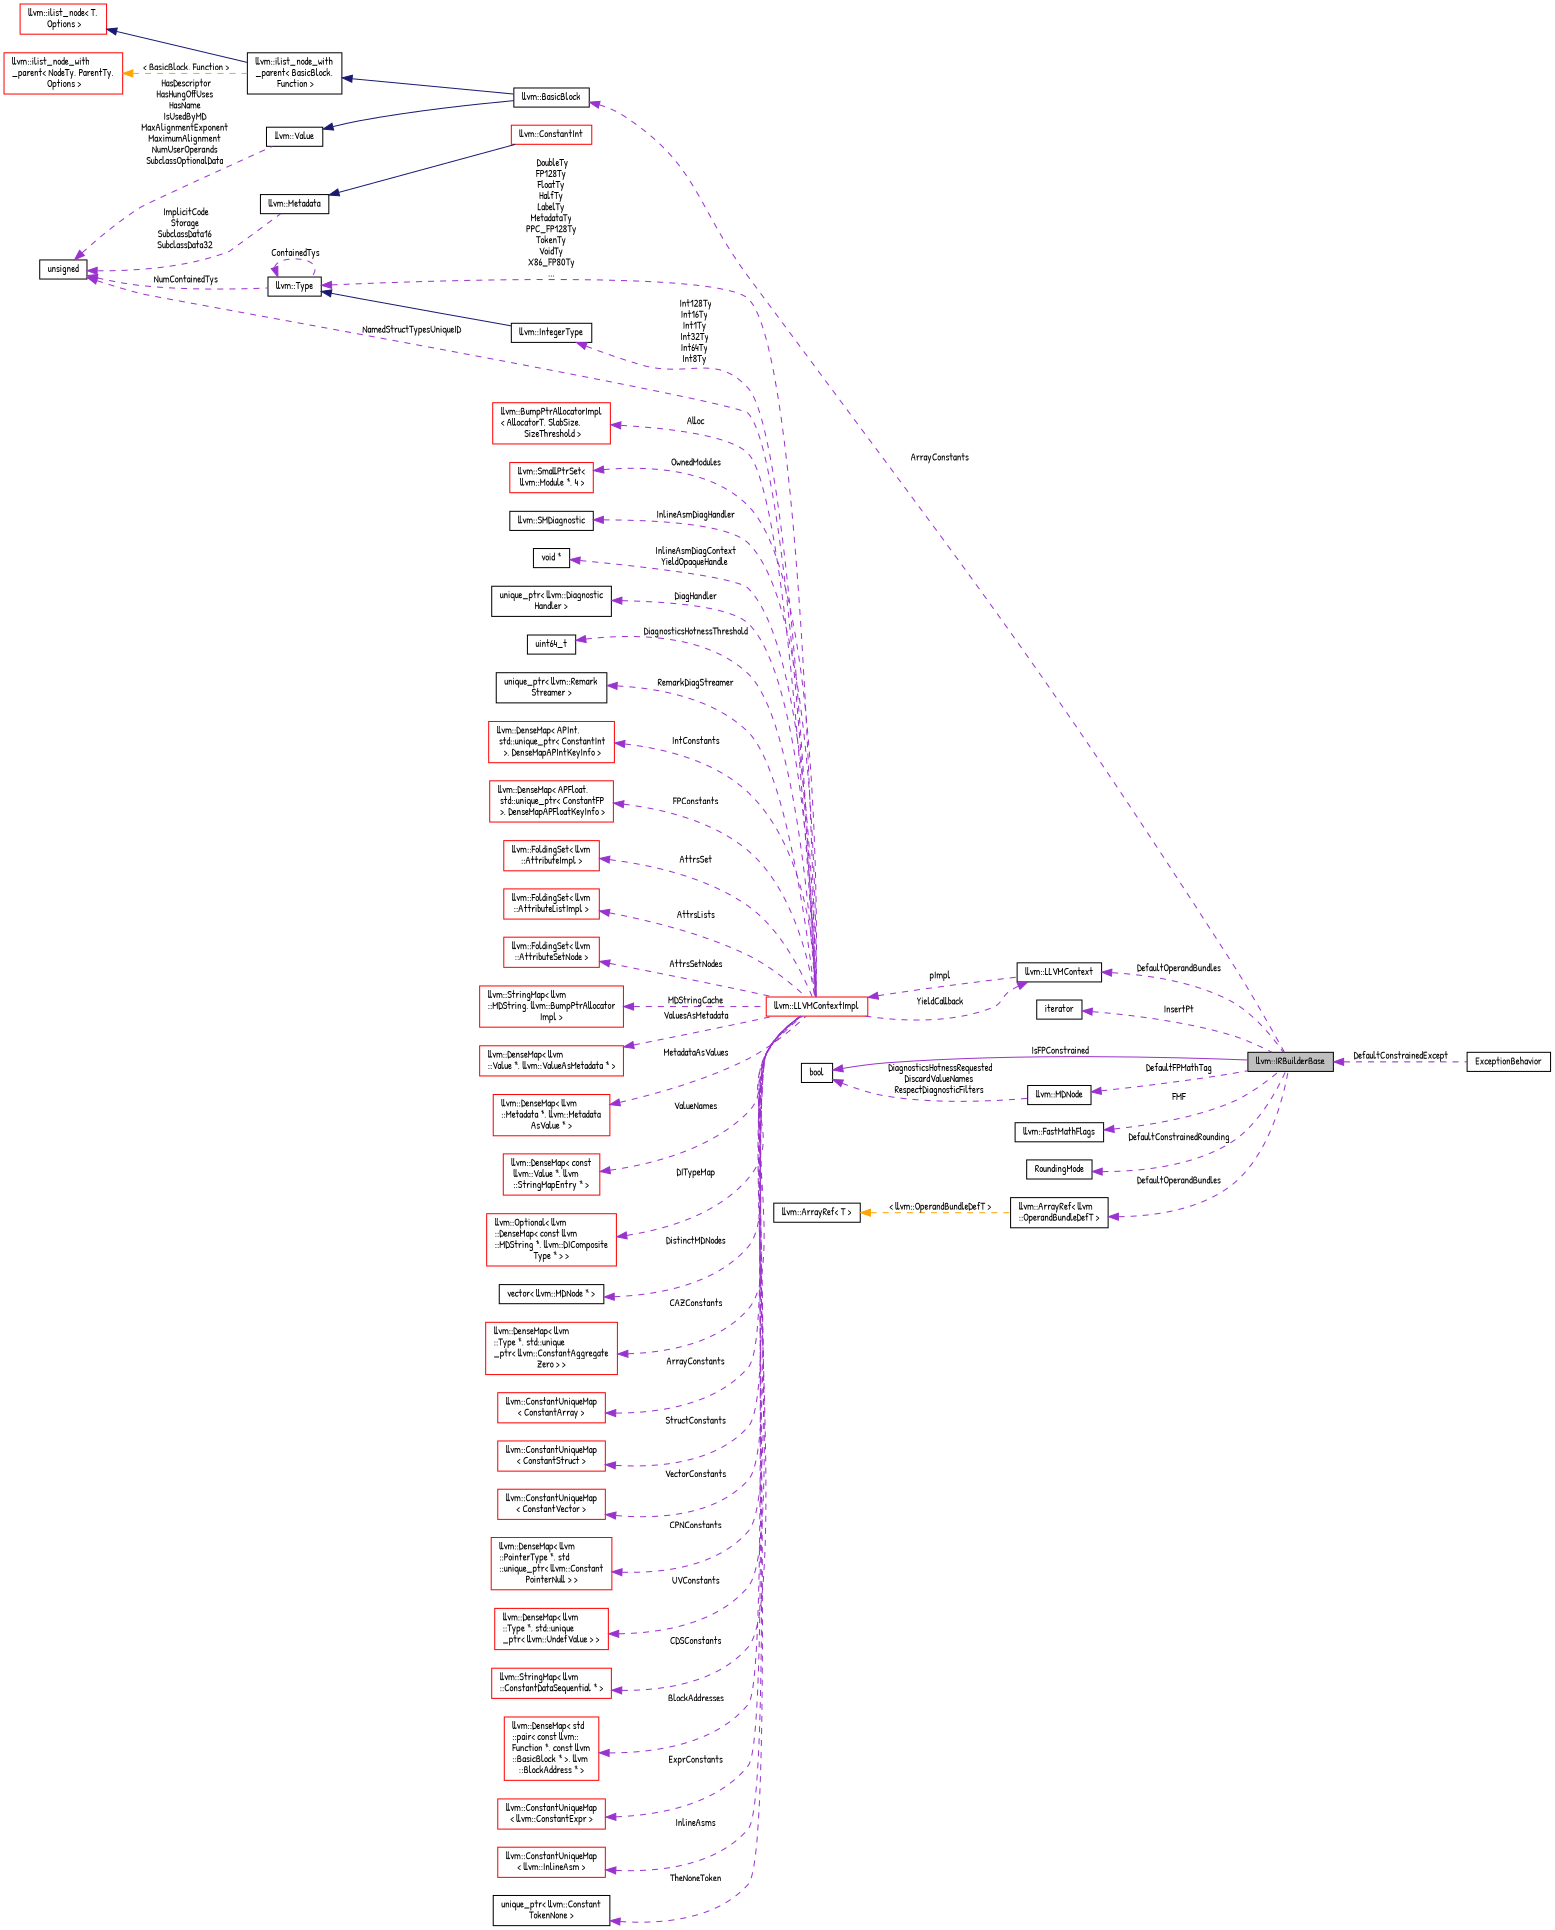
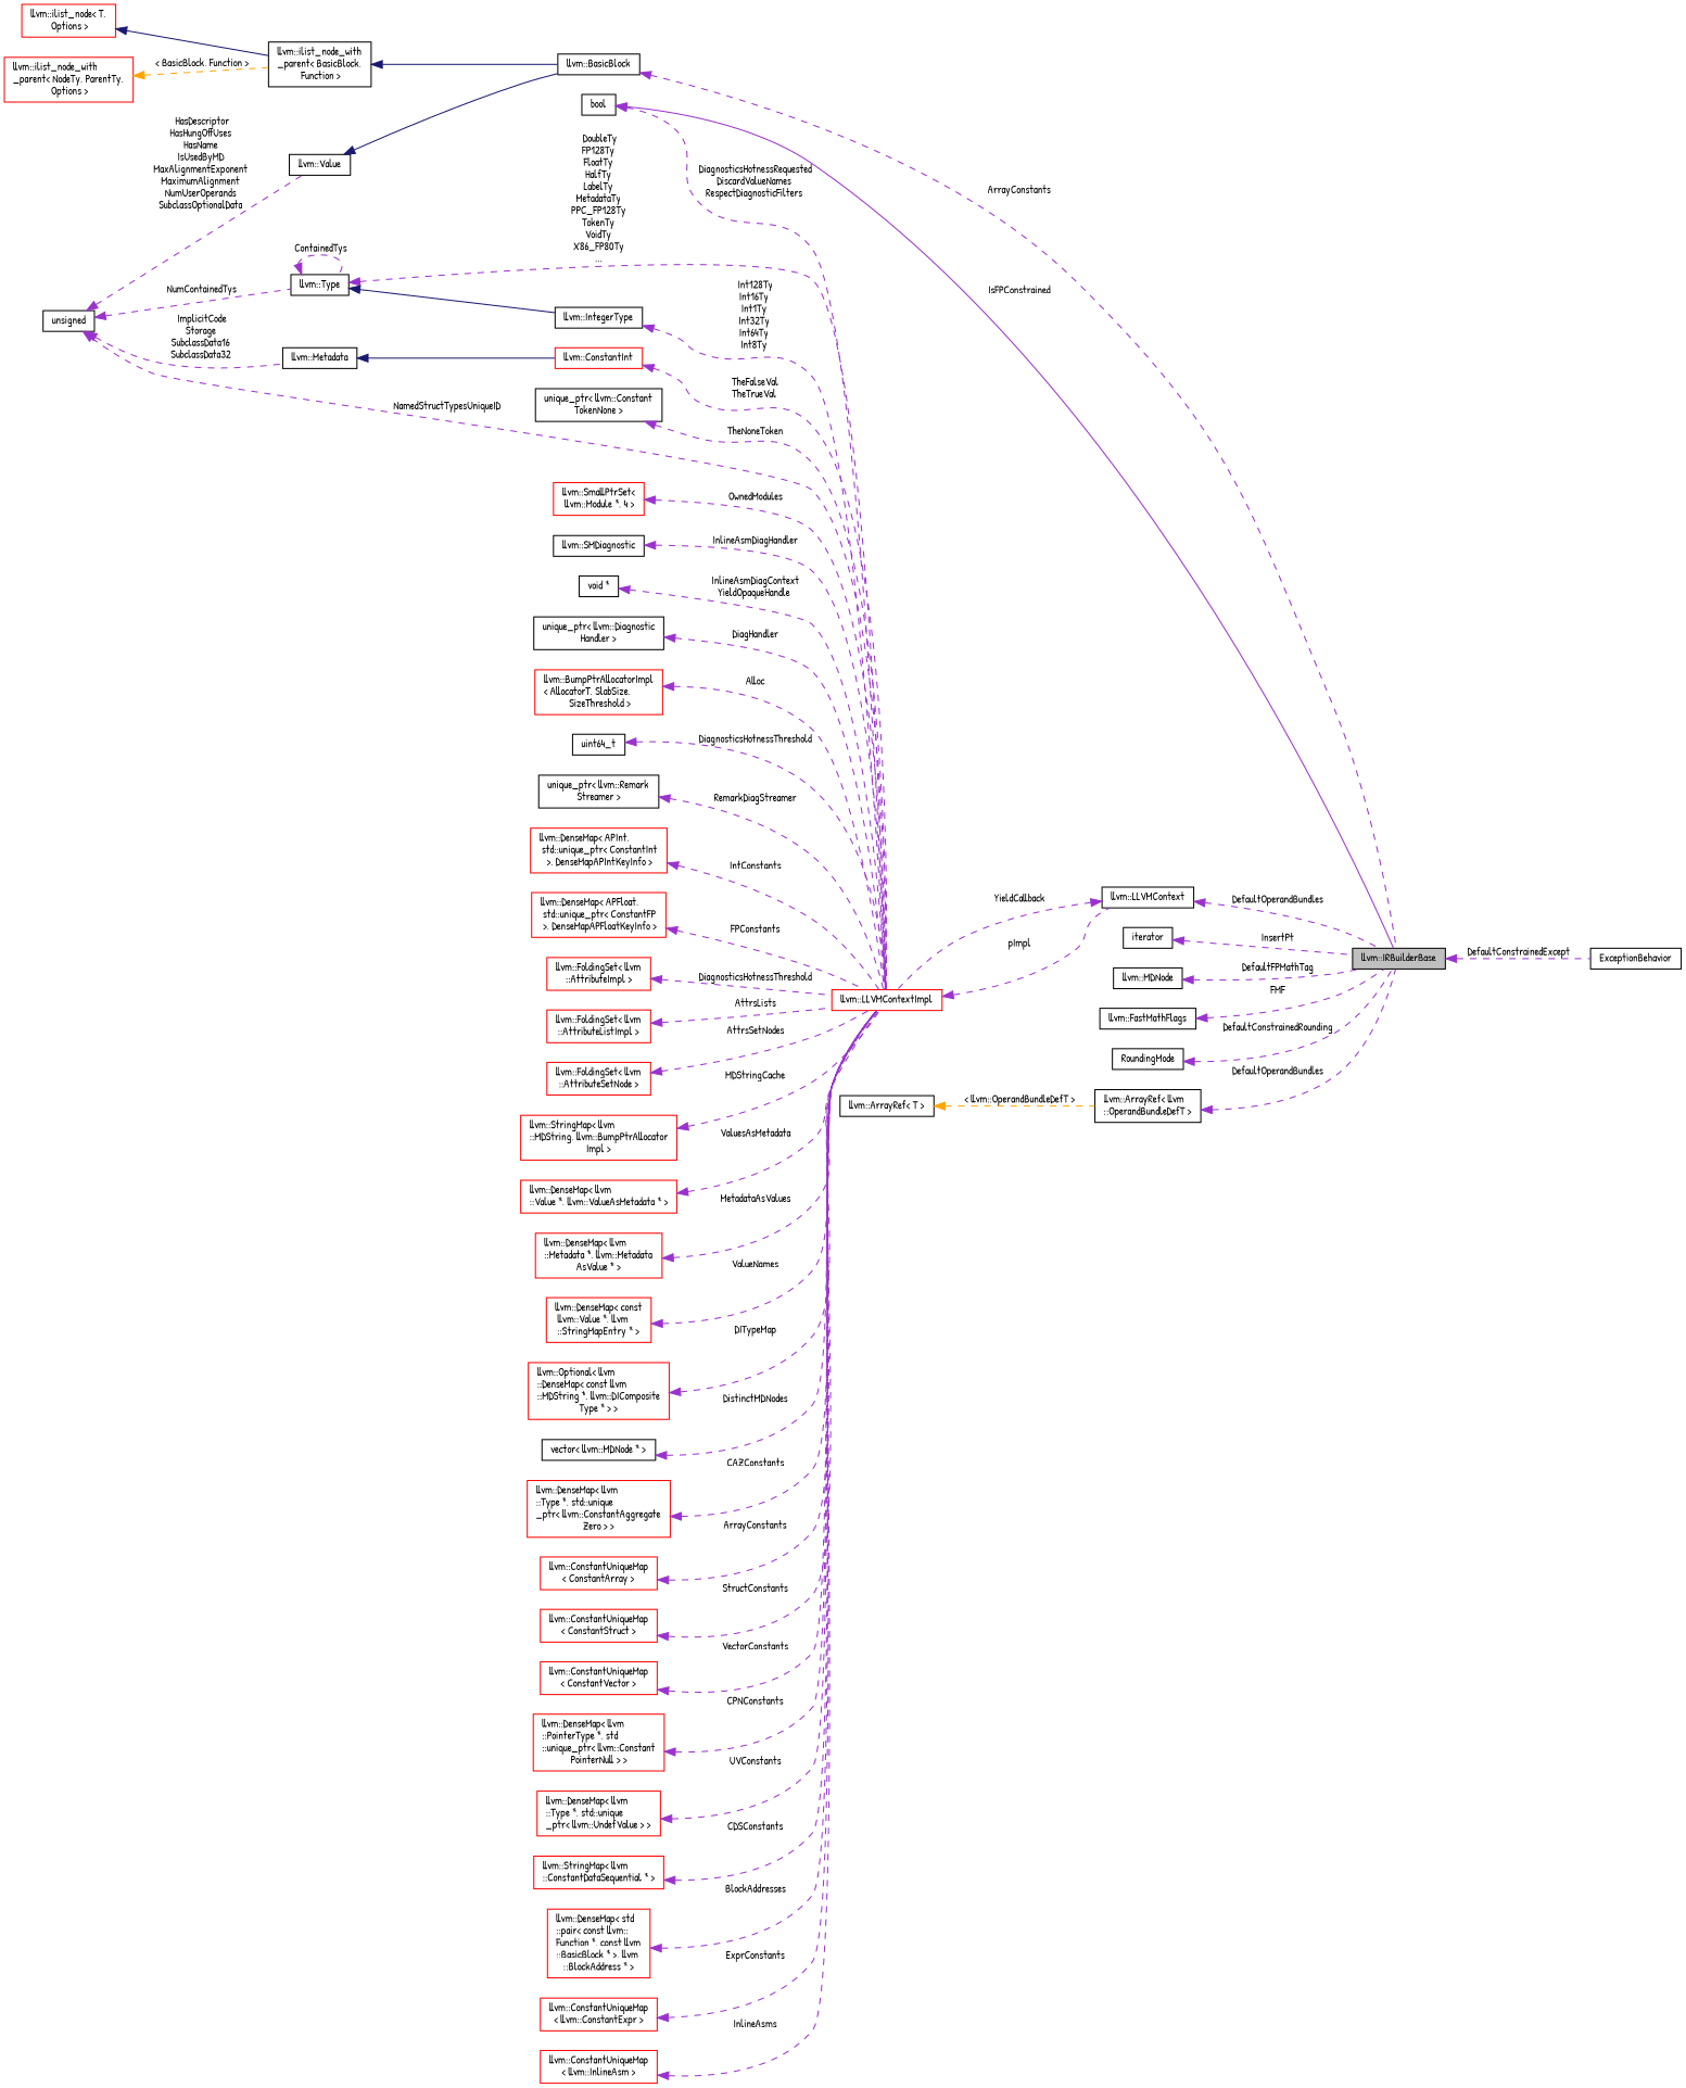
  digraph {
    fontname="Patrick Hand"
    rankdir=LR
    node [color=red fontname="Patrick Hand" fontsize=10 shape=box]
    edge [color=darkorchid3 dir=back fontname="Patrick Hand" fontsize=10 labelfontname=Helvetica labelfontsize=10 style=dashed]
    n1 [color=black fillcolor=grey75 fontcolor=black height=0.2 label="llvm::IRBuilderBase" style=filled width=0.4]
    n2 [color=black height=0.2 label=ExceptionBehavior width=0.4]
    n3 [color=black height=0.2 label="llvm::BasicBlock" width=0.4]
    n4 [color=black height=0.2 label="llvm::Value" width=0.4]
    n5 [color=black height=0.2 label=unsigned width=0.4]
    n6 [height=0.2 label="llvm::LLVMContextImpl" width=0.4]
    n7 [color=black height=0.2 label="llvm::Type" width=0.4]
    n8 [color=black height=0.2 label="llvm::Metadata" width=0.4]
    n9 [color=black height=0.2 label="llvm::LLVMContext" width=0.4]
    n10 [color=black height=0.2 label="llvm::IntegerType" width=0.4]
    n11 [height=0.2 label="llvm::ConstantInt" width=0.4]
    n12 [color=black height=0.2 label="llvm::ilist_node_with\l_parent\< BasicBlock,\l Function \>" width=0.4]
    n13 [height=0.2 label="llvm::ilist_node\< T,\l Options \>" width=0.4]
    n14 [height=0.2 label="llvm::ilist_node_with\l_parent\< NodeTy, ParentTy,\l Options \>" width=0.4]
    n15 [color=black height=0.2 label=iterator width=0.4]
    n16 [height=0.2 label="llvm::SmallPtrSet\<\l llvm::Module *, 4 \>" width=0.4]
    n17 [color=black height=0.2 label="llvm::SMDiagnostic" width=0.4]
    n18 [color=black height=0.2 label="void *" width=0.4]
    n19 [color=black height=0.2 label="unique_ptr\< llvm::Diagnostic\lHandler \>" width=0.4]
    n20 [color=black height=0.2 label=bool width=0.4]
    n21 [color=black height=0.2 label=uint64_t width=0.4]
    n22 [color=black height=0.2 label="unique_ptr\< llvm::Remark\lStreamer \>" width=0.4]
    n23 [height=0.2 label="llvm::DenseMap\< APInt,\l std::unique_ptr\< ConstantInt\l \>, DenseMapAPIntKeyInfo \>" width=0.4]
    n24 [height=0.2 label="llvm::DenseMap\< APFloat,\l std::unique_ptr\< ConstantFP\l \>, DenseMapAPFloatKeyInfo \>" width=0.4]
    n25 [height=0.2 label="llvm::FoldingSet\< llvm\l::AttributeImpl \>" width=0.4]
    n26 [height=0.2 label="llvm::FoldingSet\< llvm\l::AttributeListImpl \>" width=0.4]
    n27 [height=0.2 label="llvm::FoldingSet\< llvm\l::AttributeSetNode \>" width=0.4]
    n28 [height=0.2 label="llvm::StringMap\< llvm\l::MDString, llvm::BumpPtrAllocator\lImpl \>" width=0.4]
    n29 [height=0.2 label="llvm::DenseMap\< llvm\l::Value *, llvm::ValueAsMetadata * \>" width=0.4]
    n30 [height=0.2 label="llvm::DenseMap\< llvm\l::Metadata *, llvm::Metadata\lAsValue * \>" width=0.4]
    n31 [height=0.2 label="llvm::DenseMap\< const\l llvm::Value *, llvm\l::StringMapEntry * \>" width=0.4]
    n32 [height=0.2 label="llvm::Optional\< llvm\l::DenseMap\< const llvm\l::MDString *, llvm::DIComposite\lType * \> \>" width=0.4]
    n33 [color=black height=0.2 label="vector\< llvm::MDNode * \>" width=0.4]
    n34 [height=0.2 label="llvm::DenseMap\< llvm\l::Type *, std::unique\l_ptr\< llvm::ConstantAggregate\lZero \> \>" width=0.4]
    n35 [height=0.2 label="llvm::ConstantUniqueMap\l\< ConstantArray \>" width=0.4]
    n36 [height=0.2 label="llvm::ConstantUniqueMap\l\< ConstantStruct \>" width=0.4]
    n37 [height=0.2 label="llvm::ConstantUniqueMap\l\< ConstantVector \>" width=0.4]
    n38 [height=0.2 label="llvm::DenseMap\< llvm\l::PointerType *, std\l::unique_ptr\< llvm::Constant\lPointerNull \> \>" width=0.4]
    n39 [height=0.2 label="llvm::DenseMap\< llvm\l::Type *, std::unique\l_ptr\< llvm::UndefValue \> \>" width=0.4]
    n40 [height=0.2 label="llvm::StringMap\< llvm\l::ConstantDataSequential * \>" width=0.4]
    n41 [height=0.2 label="llvm::DenseMap\< std\l::pair\< const llvm::\lFunction *, const llvm\l::BasicBlock * \>, llvm\l::BlockAddress * \>" width=0.4]
    n42 [height=0.2 label="llvm::ConstantUniqueMap\l\< llvm::ConstantExpr \>" width=0.4]
    n43 [height=0.2 label="llvm::ConstantUniqueMap\l\< llvm::InlineAsm \>" width=0.4]
    n44 [color=black height=0.2 label="unique_ptr\< llvm::Constant\lTokenNone \>" width=0.4]
    n45 [height=0.2 label="llvm::BumpPtrAllocatorImpl\l\< AllocatorT, SlabSize,\l SizeThreshold \>" width=0.4]
    n46 [color=black height=0.2 label="llvm::MDNode" width=0.4]
    n47 [color=black height=0.2 label="llvm::FastMathFlags" width=0.4]
    n48 [color=black height=0.2 label=RoundingMode width=0.4]
    n49 [color=black height=0.2 label="llvm::ArrayRef\< llvm\l::OperandBundleDefT \>" width=0.4]
    n50 [color=black height=0.2 label="llvm::ArrayRef\< T \>" width=0.4]
    n1 -> n2 [label=" DefaultConstrainedExcept"]
    n3 -> n1 [label=" ArrayConstants"]
    n4 -> n3 [color=midnightblue style=solid]
    n5 -> n4 [label=" HasDescriptor\nHasHungOffUses\nHasName\nIsUsedByMD\nMaxAlignmentExponent\nMaximumAlignment\nNumUserOperands\nSubclassOptionalData"]
    n5 -> n6 [label=" NamedStructTypesUniqueID"]
    n5 -> n7 [label=" NumContainedTys"]
    n5 -> n8 [label=" ImplicitCode\nStorage\nSubclassData16\nSubclassData32"]
    n6 -> n9 [label=" pImpl"]
    n7 -> n6 [label=" DoubleTy\nFP128Ty\nFloatTy\nHalfTy\nLabelTy\nMetadataTy\nPPC_FP128Ty\nTokenTy\nVoidTy\nX86_FP80Ty\n..."]
    n7 -> n7 [label=" ContainedTys"]
    n7 -> n10 [color=midnightblue style=solid]
    n8 -> n11 [color=midnightblue style=solid]
    n9 -> n1 [label=" DefaultOperandBundles"]
    n9 -> n6 [label=" YieldCallback"]
    n10 -> n6 [label=" Int128Ty\nInt16Ty\nInt1Ty\nInt32Ty\nInt64Ty\nInt8Ty"]
+   n11 -> n6 [label=" TheFalseVal\nTheTrueVal"]
    n12 -> n3 [color=midnightblue style=solid]
    n13 -> n12 [color=midnightblue style=solid]
    n14 -> n12 [color=orange label=" \< BasicBlock, Function \>"]
    n15 -> n1 [label=" InsertPt"]
    n16 -> n6 [label=" OwnedModules"]
    n17 -> n6 [label=" InlineAsmDiagHandler"]
    n18 -> n6 [label=" InlineAsmDiagContext\nYieldOpaqueHandle"]
    n19 -> n6 [label=" DiagHandler"]
    n20 -> n1 [label=" IsFPConstrained" style=solid]
-   n20 -> n46 [label=" DiagnosticsHotnessRequested\nDiscardValueNames\nRespectDiagnosticFilters"]
+   n20 -> n6 [label=" DiagnosticsHotnessRequested\nDiscardValueNames\nRespectDiagnosticFilters"]
    n21 -> n6 [label=" DiagnosticsHotnessThreshold"]
    n22 -> n6 [label=" RemarkDiagStreamer"]
    n23 -> n6 [label=" IntConstants"]
    n24 -> n6 [label=" FPConstants"]
-   n25 -> n6 [label=" AttrsSet"]
+   n25 -> n6 [label=" DiagnosticsHotnessThreshold"]
    n26 -> n6 [label=" AttrsLists"]
    n27 -> n6 [label=" AttrsSetNodes"]
    n28 -> n6 [label=" MDStringCache"]
    n29 -> n6 [label=" ValuesAsMetadata"]
    n30 -> n6 [label=" MetadataAsValues"]
    n31 -> n6 [label=" ValueNames"]
    n32 -> n6 [label=" DITypeMap"]
    n33 -> n6 [label=" DistinctMDNodes"]
    n34 -> n6 [label=" CAZConstants"]
    n35 -> n6 [label=" ArrayConstants"]
    n36 -> n6 [label=" StructConstants"]
    n37 -> n6 [label=" VectorConstants"]
    n38 -> n6 [label=" CPNConstants"]
    n39 -> n6 [label=" UVConstants"]
    n40 -> n6 [label=" CDSConstants"]
    n41 -> n6 [label=" BlockAddresses"]
    n42 -> n6 [label=" ExprConstants"]
    n43 -> n6 [label=" InlineAsms"]
    n44 -> n6 [label=" TheNoneToken"]
    n45 -> n6 [label=" Alloc"]
    n46 -> n1 [label=" DefaultFPMathTag"]
    n47 -> n1 [label=" FMF"]
    n48 -> n1 [label=" DefaultConstrainedRounding"]
    n49 -> n1 [label=" DefaultOperandBundles"]
    n50 -> n49 [color=orange label=" \< llvm::OperandBundleDefT \>"]
  }
